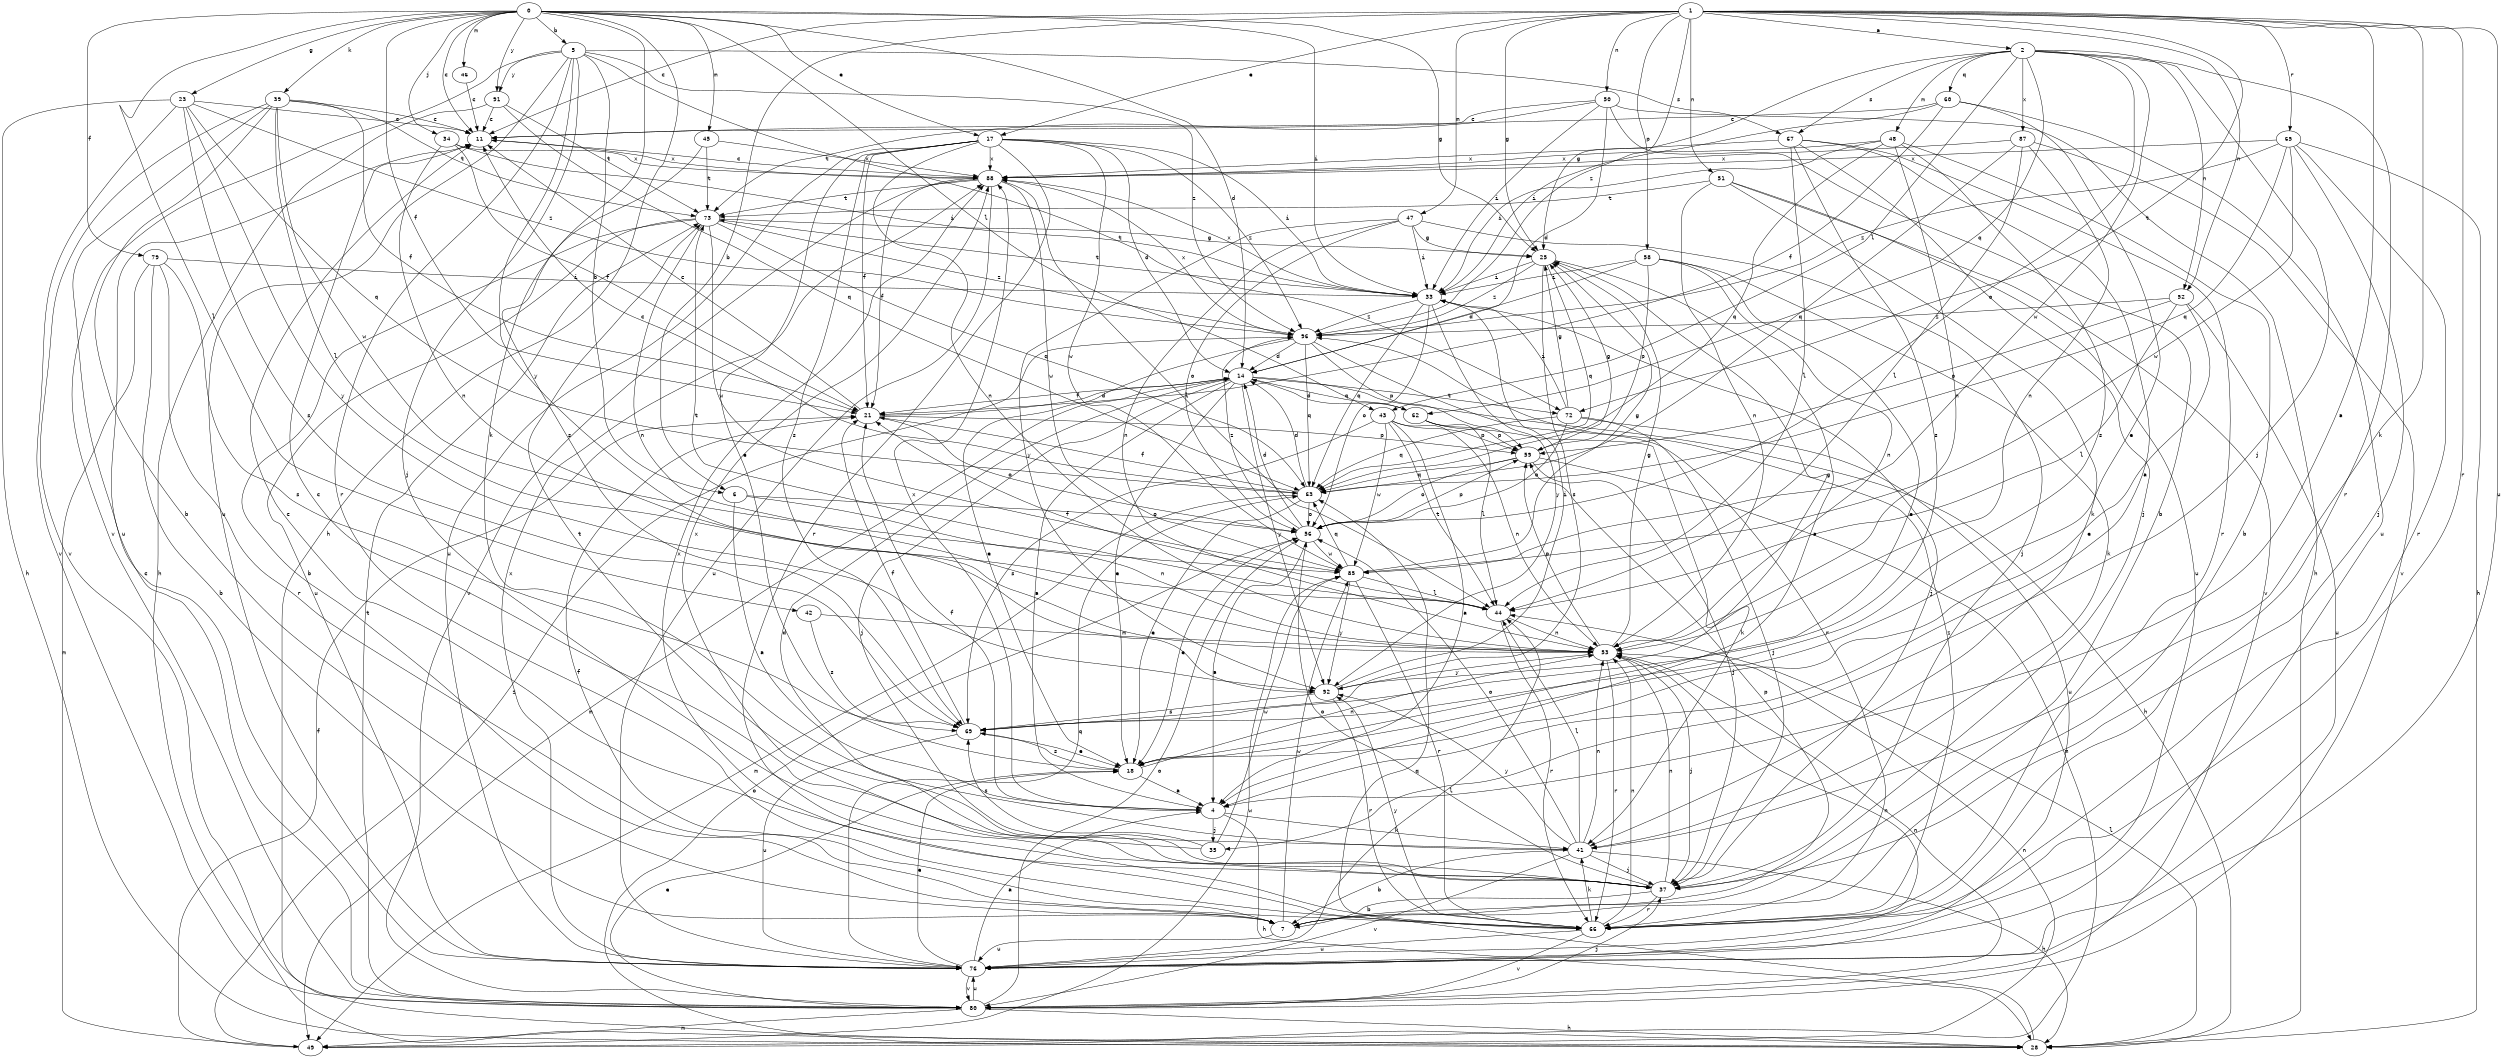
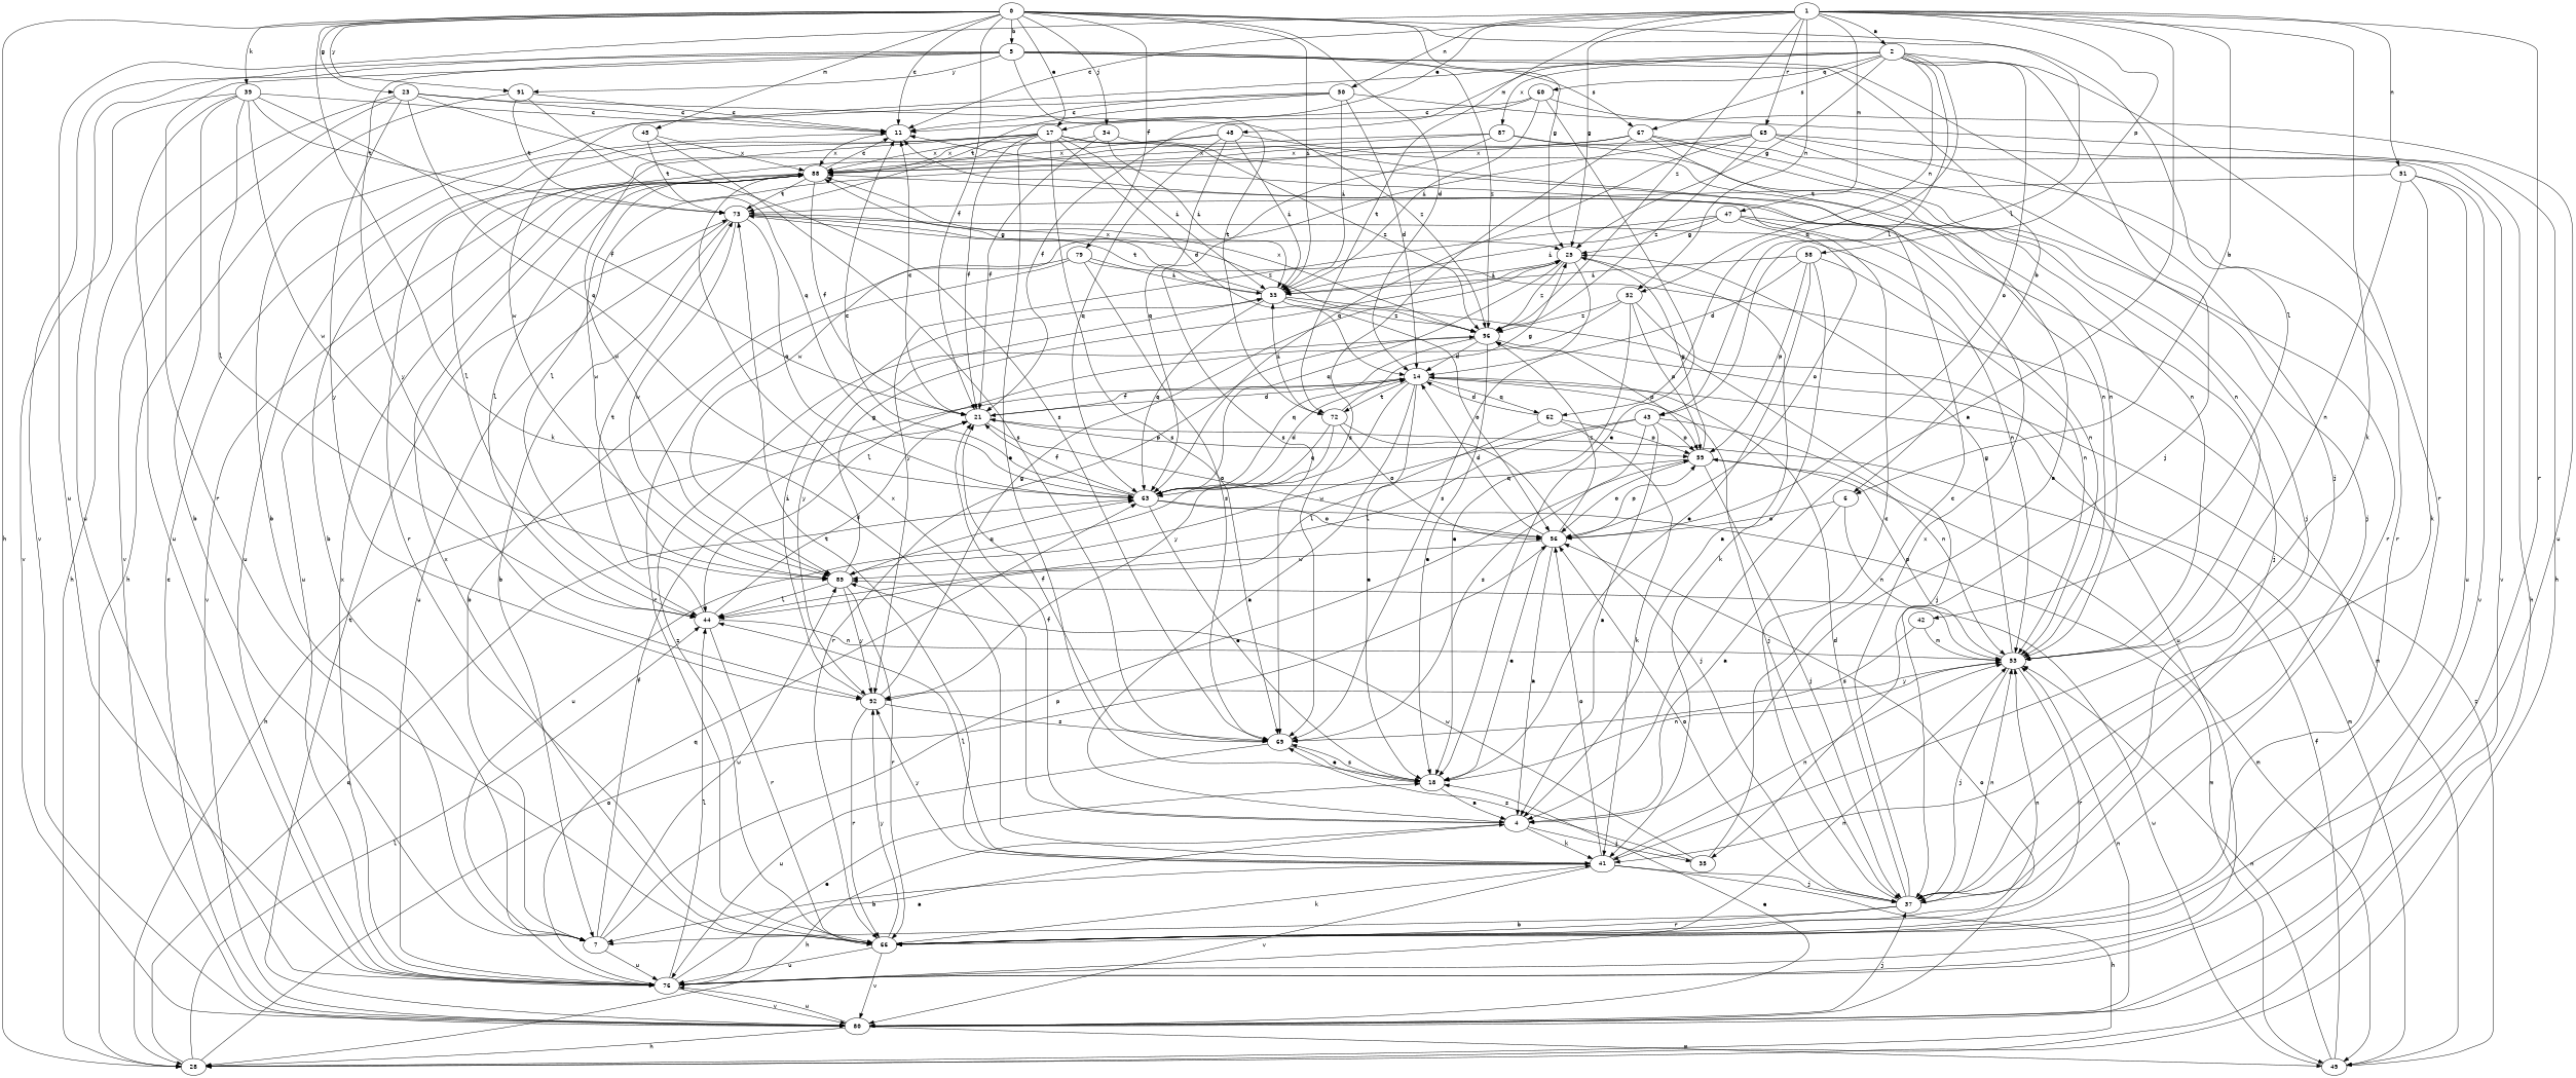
  strict digraph {
    fontname="DejaVu Sans Mono"
    node [fontname="DejaVu Sans Mono"]
    edge [fontname="DejaVu Sans Mono"]
    0
    5
    11
    14
    17
    n6 [label=79]
    21
    23
    25
    28
    33
    34
    39
    41
    42
    43
    45
-   46
    91
    6
    66
    72
    76
    96
    67
    37
    80
    92
    88
    4
    62
    18
    49
    85
    53
    69
    7
    56
    59
    63
    44
    73
    1
    2
    47
    50
    51
    52
    58
    65
    35
    48
    60
    87
    0 -> 5 [label=b]
    0 -> 11 [label=c]
    0 -> 14 [label=d]
    0 -> 17 [label=e]
    0 -> n6 [label=f]
    0 -> 21 [label=f]
    0 -> 23 [label=g]
    0 -> 25 [label=g]
    0 -> 28 [label=h]
    0 -> 33 [label=i]
    0 -> 34 [label=j]
    0 -> 39 [label=k]
    0 -> 41 [label=k]
    0 -> 42 [label=l]
    0 -> 43 [label=l]
    0 -> 45 [label=m]
-   0 -> 46 [label=m]
    0 -> 91 [label=y]
    5 -> 91 [label=y]
    5 -> 6 [label=b]
    5 -> 66 [label=r]
    5 -> 72 [label=t]
    5 -> 76 [label=u]
    5 -> 96 [label=z]
    5 -> 67 [label=s]
    5 -> 37 [label=j]
    5 -> 80 [label=v]
    5 -> 92 [label=y]
    11 -> 88 [label=x]
    14 -> 21 [label=f]
    14 -> 28 [label=h]
    14 -> 72 [label=t]
    14 -> 37 [label=j]
    14 -> 92 [label=y]
    14 -> 4 [label=a]
    14 -> 62 [label=q]
    14 -> 18 [label=e]
    14 -> 49 [label=m]
    17 -> 14 [label=d]
    17 -> 21 [label=f]
    17 -> 33 [label=i]
    17 -> 66 [label=r]
    17 -> 76 [label=u]
    17 -> 96 [label=z]
    17 -> 88 [label=x]
    17 -> 18 [label=e]
    17 -> 85 [label=w]
    17 -> 53 [label=n]
    17 -> 69 [label=s]
    n6 -> 33 [label=i]
    n6 -> 66 [label=r]
    n6 -> 49 [label=m]
    n6 -> 69 [label=s]
    n6 -> 7 [label=b]
    21 -> 11 [label=c]
    21 -> 14 [label=d]
    21 -> 56 [label=o]
    21 -> 59 [label=p]
    23 -> 11 [label=c]
    23 -> 28 [label=h]
    23 -> 96 [label=z]
    23 -> 80 [label=v]
    23 -> 92 [label=y]
    23 -> 69 [label=s]
    23 -> 63 [label=q]
    25 -> 33 [label=i]
    25 -> 96 [label=z]
    25 -> 4 [label=a]
    25 -> 69 [label=s]
    25 -> 63 [label=q]
    28 -> 56 [label=o]
    28 -> 63 [label=q]
    28 -> 44 [label=l]
    33 -> 96 [label=z]
    33 -> 37 [label=j]
    33 -> 92 [label=y]
    33 -> 88 [label=x]
    33 -> 56 [label=o]
    33 -> 63 [label=q]
    33 -> 73 [label=t]
    34 -> 21 [label=f]
    34 -> 33 [label=i]
    34 -> 88 [label=x]
    34 -> 53 [label=n]
    39 -> 11 [label=c]
    39 -> 21 [label=f]
    39 -> 76 [label=u]
    39 -> 80 [label=v]
    39 -> 85 [label=w]
    39 -> 7 [label=b]
    39 -> 44 [label=l]
    39 -> 73 [label=t]
    41 -> 28 [label=h]
    41 -> 37 [label=j]
    41 -> 80 [label=v]
    41 -> 92 [label=y]
    41 -> 53 [label=n]
    41 -> 7 [label=b]
    41 -> 56 [label=o]
    41 -> 44 [label=l]
    41 -> 73 [label=t]
    42 -> 53 [label=m]
    42 -> 69 [label=s]
    43 -> 4 [label=a]
    43 -> 85 [label=w]
    43 -> 53 [label=n]
    43 -> 69 [label=s]
    43 -> 59 [label=p]
-   43 -> 44 [label=t]
+   43 -> 44 [label=l]
    45 -> 88 [label=x]
    45 -> 69 [label=s]
    45 -> 73 [label=t]
-   46 -> 11 [label=c]
    91 -> 11 [label=c]
    91 -> 28 [label=h]
    91 -> 63 [label=q]
    91 -> 73 [label=t]
    6 -> 4 [label=a]
    6 -> 53 [label=n]
    6 -> 56 [label=o]
    66 -> 41 [label=k]
    66 -> 76 [label=u]
    66 -> 96 [label=z]
    66 -> 80 [label=v]
    66 -> 92 [label=y]
    66 -> 88 [label=x]
    66 -> 53 [label=n]
    72 -> 25 [label=g]
    72 -> 33 [label=i]
    72 -> 76 [label=u]
    72 -> 37 [label=j]
    72 -> 56 [label=o]
    72 -> 63 [label=q]
    76 -> 80 [label=v]
    76 -> 88 [label=x]
    76 -> 4 [label=a]
    76 -> 18 [label=e]
    76 -> 53 [label=n]
    76 -> 63 [label=q]
    76 -> 44 [label=l]
    96 -> 14 [label=d]
    96 -> 66 [label=r]
    96 -> 88 [label=x]
    96 -> 18 [label=e]
    96 -> 59 [label=p]
    96 -> 63 [label=q]
    67 -> 66 [label=r]
    67 -> 37 [label=j]
    67 -> 88 [label=x]
    67 -> 4 [label=a]
    67 -> 69 [label=s]
    67 -> 44 [label=l]
    37 -> 11 [label=c]
    37 -> 14 [label=d]
    37 -> 66 [label=r]
    37 -> 88 [label=x]
    37 -> 53 [label=n]
    37 -> 7 [label=b]
    37 -> 56 [label=o]
    80 -> 11 [label=c]
    80 -> 28 [label=h]
    80 -> 76 [label=u]
    80 -> 37 [label=j]
    80 -> 18 [label=e]
    80 -> 49 [label=m]
    80 -> 53 [label=n]
    80 -> 56 [label=o]
    80 -> 73 [label=t]
    92 -> 25 [label=g]
    92 -> 33 [label=i]
    92 -> 66 [label=r]
    92 -> 69 [label=s]
    88 -> 11 [label=c]
    88 -> 21 [label=f]
    88 -> 76 [label=u]
    88 -> 80 [label=v]
    88 -> 85 [label=w]
    88 -> 44 [label=l]
    88 -> 73 [label=t]
    4 -> 21 [label=f]
    4 -> 28 [label=h]
    4 -> 41 [label=k]
    4 -> 88 [label=x]
    4 -> 35 [label=j]
    62 -> 14 [label=d]
    62 -> 41 [label=k]
    62 -> 59 [label=p]
    62 -> 44 [label=l]
    18 -> 4 [label=a]
    18 -> 53 [label=n]
    18 -> 69 [label=s]
    49 -> 21 [label=f]
    49 -> 96 [label=z]
    49 -> 85 [label=w]
    49 -> 53 [label=n]
    85 -> 25 [label=g]
    85 -> 66 [label=r]
    85 -> 92 [label=y]
    85 -> 63 [label=q]
    85 -> 44 [label=l]
    53 -> 25 [label=g]
    53 -> 66 [label=r]
    53 -> 37 [label=j]
    53 -> 92 [label=y]
    53 -> 59 [label=p]
    69 -> 21 [label=f]
    69 -> 76 [label=u]
    69 -> 18 [label=e]
    7 -> 21 [label=f]
    7 -> 76 [label=u]
    7 -> 85 [label=w]
    7 -> 59 [label=p]
    56 -> 14 [label=d]
    56 -> 96 [label=z]
    56 -> 4 [label=a]
    56 -> 18 [label=e]
    56 -> 85 [label=w]
    56 -> 59 [label=p]
    59 -> 25 [label=g]
    59 -> 37 [label=j]
    59 -> 49 [label=m]
    59 -> 56 [label=o]
    59 -> 63 [label=q]
    63 -> 11 [label=c]
    63 -> 14 [label=d]
    63 -> 21 [label=f]
    63 -> 18 [label=e]
    63 -> 49 [label=m]
    63 -> 56 [label=o]
    44 -> 21 [label=f]
    44 -> 66 [label=r]
    44 -> 53 [label=n]
    44 -> 73 [label=t]
    73 -> 25 [label=g]
    73 -> 76 [label=u]
    73 -> 96 [label=z]
    73 -> 85 [label=w]
    73 -> 53 [label=n]
    73 -> 7 [label=b]
    73 -> 63 [label=q]
    1 -> 11 [label=c]
    1 -> 17 [label=e]
    1 -> 25 [label=g]
    1 -> 41 [label=k]
    1 -> 6 [label=b]
    1 -> 66 [label=r]
    1 -> 72 [label=t]
    1 -> 76 [label=u]
    1 -> 96 [label=z]
    1 -> 4 [label=a]
    1 -> 2 [label=a]
    1 -> 47 [label=m]
    1 -> 50 [label=n]
    1 -> 51 [label=n]
    1 -> 52 [label=n]
    1 -> 58 [label=p]
    1 -> 65 [label=r]
    2 -> 25 [label=g]
    2 -> 43 [label=l]
    2 -> 66 [label=r]
    2 -> 67 [label=s]
    2 -> 62 [label=q]
    2 -> 85 [label=w]
    2 -> 56 [label=o]
    2 -> 52 [label=n]
    2 -> 35 [label=j]
    2 -> 48 [label=m]
    2 -> 60 [label=q]
    2 -> 87 [label=x]
    47 -> 25 [label=g]
    47 -> 33 [label=i]
    47 -> 37 [label=j]
    47 -> 92 [label=y]
    47 -> 53 [label=n]
    47 -> 56 [label=o]
    50 -> 11 [label=c]
    50 -> 14 [label=d]
    50 -> 28 [label=h]
    50 -> 33 [label=i]
    50 -> 7 [label=b]
    50 -> 73 [label=t]
    51 -> 41 [label=k]
    51 -> 76 [label=u]
    51 -> 80 [label=v]
    51 -> 53 [label=n]
    51 -> 73 [label=t]
    52 -> 76 [label=u]
    52 -> 96 [label=z]
    52 -> 18 [label=e]
    52 -> 59 [label=p]
    52 -> 44 [label=l]
    58 -> 14 [label=d]
    58 -> 33 [label=i]
    58 -> 41 [label=k]
    58 -> 18 [label=e]
    58 -> 53 [label=n]
    58 -> 59 [label=p]
    65 -> 28 [label=h]
    65 -> 66 [label=r]
    65 -> 96 [label=z]
    65 -> 37 [label=j]
    65 -> 88 [label=x]
    65 -> 85 [label=w]
    65 -> 63 [label=q]
    35 -> 11 [label=c]
    35 -> 85 [label=w]
    35 -> 69 [label=s]
    48 -> 33 [label=i]
    48 -> 88 [label=x]
    48 -> 53 [label=n]
    48 -> 69 [label=s]
    48 -> 7 [label=b]
    48 -> 63 [label=q]
    60 -> 11 [label=c]
    60 -> 21 [label=f]
    60 -> 33 [label=i]
    60 -> 76 [label=u]
    60 -> 18 [label=e]
    87 -> 80 [label=v]
    87 -> 88 [label=x]
    87 -> 53 [label=n]
    87 -> 63 [label=q]
    87 -> 44 [label=l]
  }
